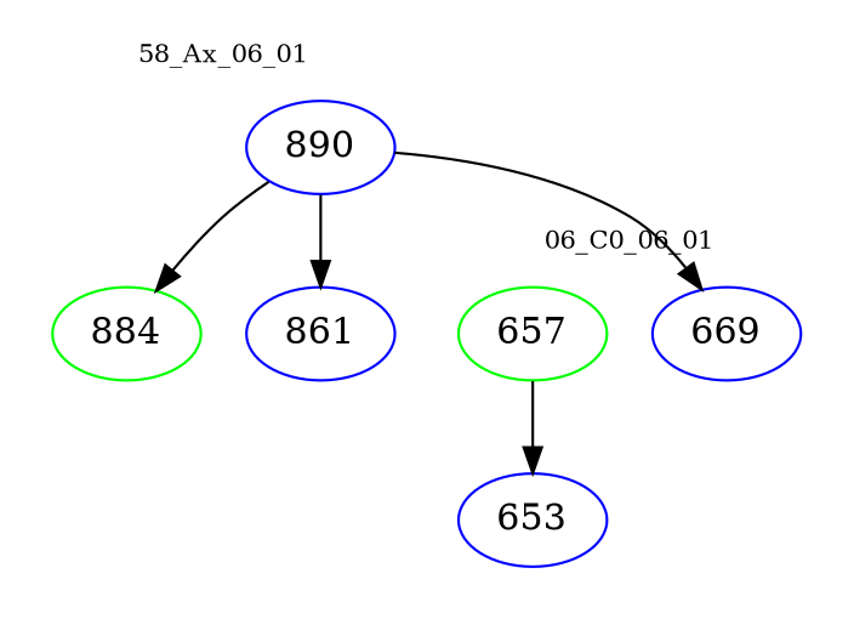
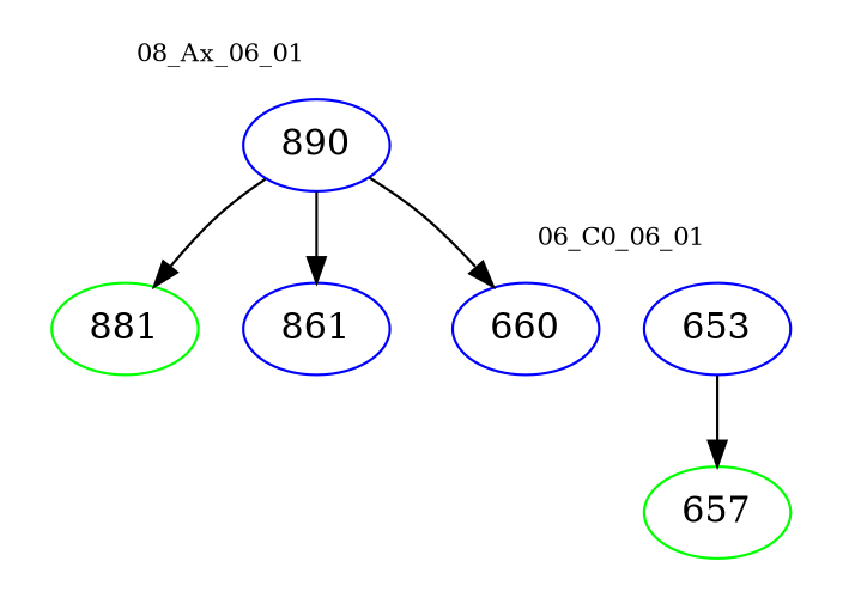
  digraph {
    fontname="DejaVu Serif"
    node [color=blue fontname="DejaVu Serif"]
    edge [color=black fontname="DejaVu Serif"]
    n1 [label=890]
-   n2 [color=green label=884]
+   n2 [color=green label=881]
    n3 [label=861]
    n4 [label=653]
-   n5 [label=669]
+   n5 [label=660]
    n6 [color=green label=657]
    subgraph cluster_1 {
      color=white
      fontsize=10
-     label="58_Ax_06_01"
+     label="08_Ax_06_01"
      n1
      n2
      n3
    }
    subgraph cluster_2 {
      color=white
      fontsize=10
      label="06_C0_06_01"
      n4
      n5
      n6
    }
    n1 -> n2
    n1 -> n3
    n1 -> n5
-   n6 -> n4
+   n4 -> n6
  }
